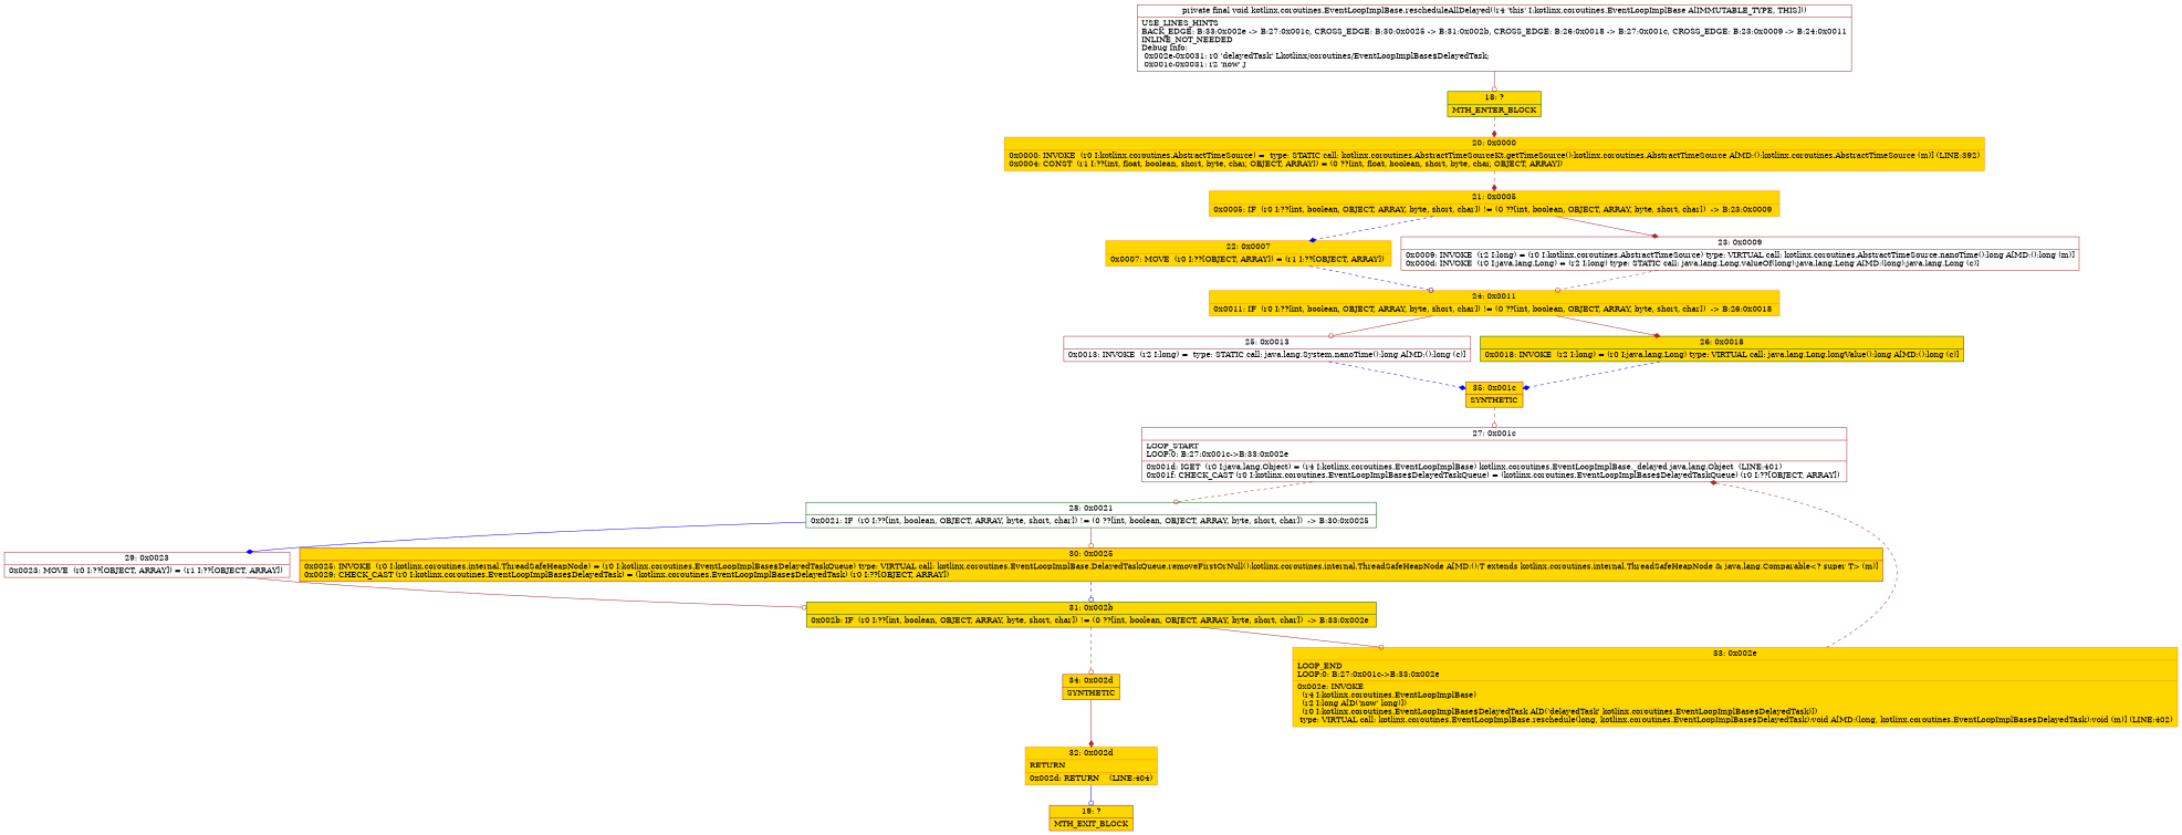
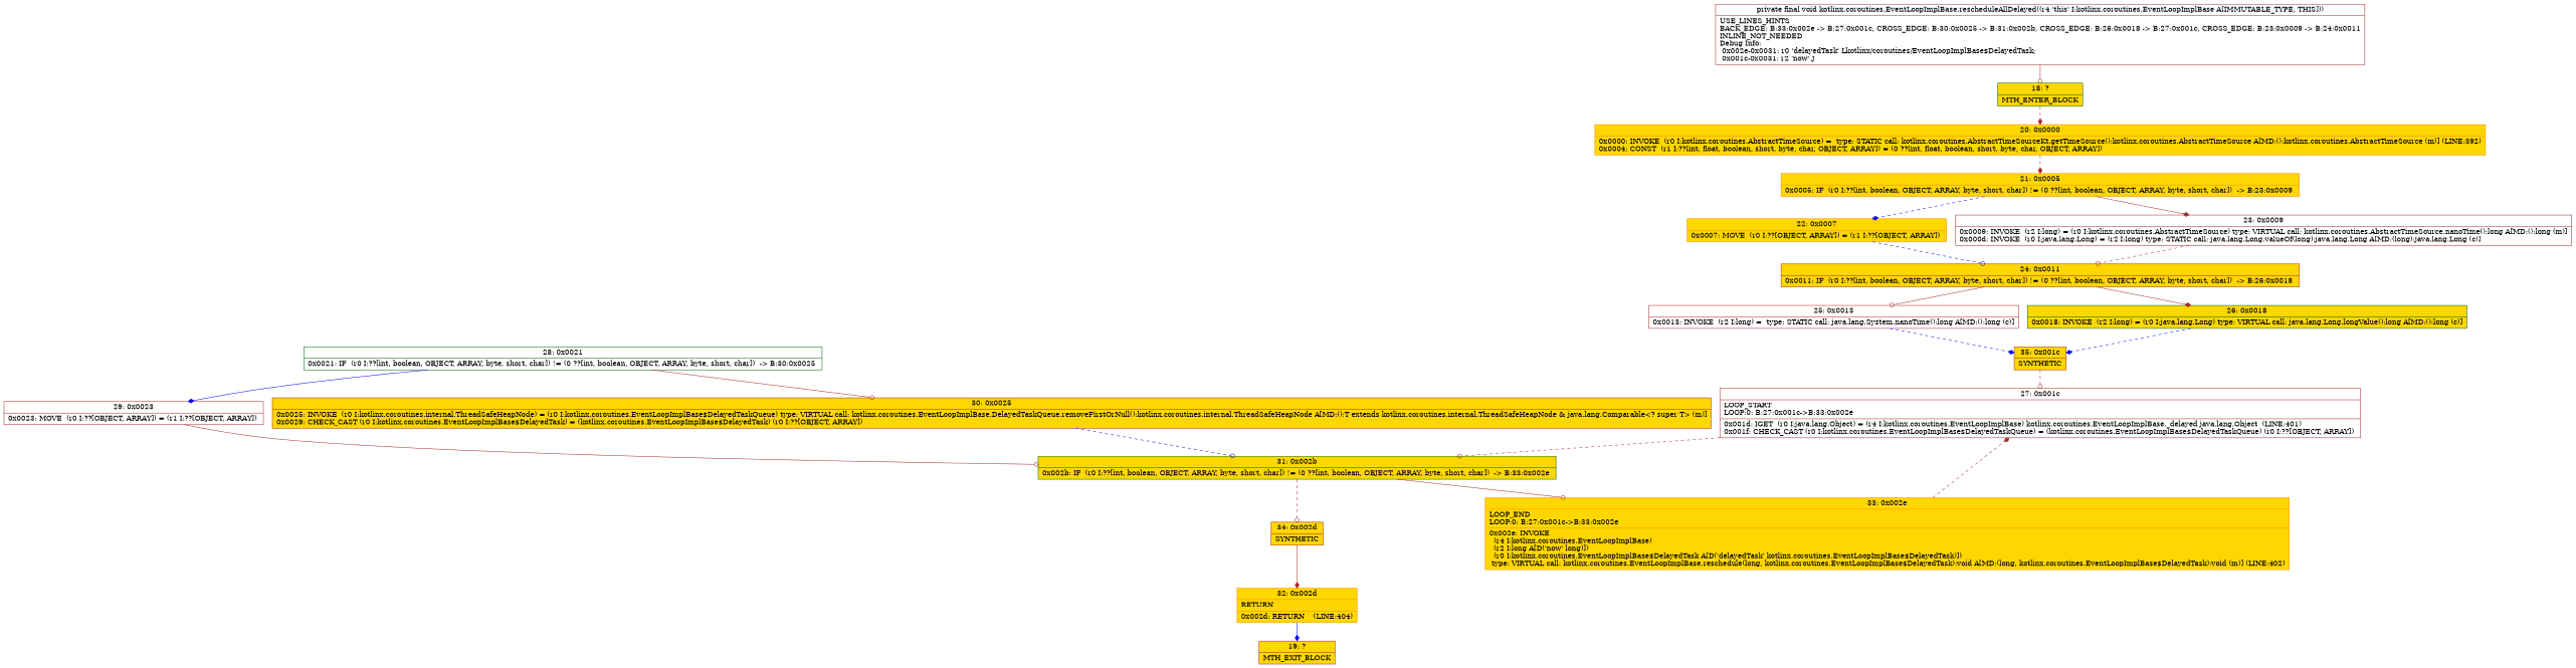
  digraph {
    node [color=brown fillcolor=gold shape=record style=filled]
    edge [arrowhead=odot color=brown style=dashed]
    n1 [color=darkgreen label="{18\:\ ?|MTH_ENTER_BLOCK\l}"]
    n2 [color=darkorange label="{20\:\ 0x0000|0x0000: INVOKE  (r0 I:kotlinx.coroutines.AbstractTimeSource) =  type: STATIC call: kotlinx.coroutines.AbstractTimeSourceKt.getTimeSource():kotlinx.coroutines.AbstractTimeSource A[MD:():kotlinx.coroutines.AbstractTimeSource (m)] (LINE:392)\l0x0004: CONST  (r1 I:??[int, float, boolean, short, byte, char, OBJECT, ARRAY]) = (0 ??[int, float, boolean, short, byte, char, OBJECT, ARRAY]) \l}"]
    n3 [color=darkorange label="{21\:\ 0x0005|0x0005: IF  (r0 I:??[int, boolean, OBJECT, ARRAY, byte, short, char]) != (0 ??[int, boolean, OBJECT, ARRAY, byte, short, char])  \-\> B:23:0x0009 \l}"]
    n4 [color=darkorange label="{22\:\ 0x0007|0x0007: MOVE  (r0 I:??[OBJECT, ARRAY]) = (r1 I:??[OBJECT, ARRAY]) \l}"]
    n5 [fillcolor=white label="{23\:\ 0x0009|0x0009: INVOKE  (r2 I:long) = (r0 I:kotlinx.coroutines.AbstractTimeSource) type: VIRTUAL call: kotlinx.coroutines.AbstractTimeSource.nanoTime():long A[MD:():long (m)]\l0x000d: INVOKE  (r0 I:java.lang.Long) = (r2 I:long) type: STATIC call: java.lang.Long.valueOf(long):java.lang.Long A[MD:(long):java.lang.Long (c)]\l}"]
-   n6 [color=darkorange label="{24\:\ 0x0011|0x0011: IF  (r0 I:??[int, boolean, OBJECT, ARRAY, byte, short, char]) != (0 ??[int, boolean, OBJECT, ARRAY, byte, short, char])  \-\> B:26:0x0018 \l}"]
+   n6 [label="{24\:\ 0x0011|0x0011: IF  (r0 I:??[int, boolean, OBJECT, ARRAY, byte, short, char]) != (0 ??[int, boolean, OBJECT, ARRAY, byte, short, char])  \-\> B:26:0x0018 \l}"]
    n7 [fillcolor=white label="{25\:\ 0x0013|0x0013: INVOKE  (r2 I:long) =  type: STATIC call: java.lang.System.nanoTime():long A[MD:():long (c)]\l}"]
    n8 [color=darkgreen label="{26\:\ 0x0018|0x0018: INVOKE  (r2 I:long) = (r0 I:java.lang.Long) type: VIRTUAL call: java.lang.Long.longValue():long A[MD:():long (c)]\l}"]
    n9 [label="{35\:\ 0x001c|SYNTHETIC\l}"]
    n10 [fillcolor=white label="{27\:\ 0x001c|LOOP_START\lLOOP:0: B:27:0x001c\-\>B:33:0x002e\l|0x001d: IGET  (r0 I:java.lang.Object) = (r4 I:kotlinx.coroutines.EventLoopImplBase) kotlinx.coroutines.EventLoopImplBase._delayed java.lang.Object  (LINE:401)\l0x001f: CHECK_CAST (r0 I:kotlinx.coroutines.EventLoopImplBase$DelayedTaskQueue) = (kotlinx.coroutines.EventLoopImplBase$DelayedTaskQueue) (r0 I:??[OBJECT, ARRAY]) \l}"]
    n11 [color=darkgreen fillcolor=white label="{28\:\ 0x0021|0x0021: IF  (r0 I:??[int, boolean, OBJECT, ARRAY, byte, short, char]) != (0 ??[int, boolean, OBJECT, ARRAY, byte, short, char])  \-\> B:30:0x0025 \l}"]
    n12 [fillcolor=white label="{29\:\ 0x0023|0x0023: MOVE  (r0 I:??[OBJECT, ARRAY]) = (r1 I:??[OBJECT, ARRAY]) \l}"]
    n13 [label="{30\:\ 0x0025|0x0025: INVOKE  (r0 I:kotlinx.coroutines.internal.ThreadSafeHeapNode) = (r0 I:kotlinx.coroutines.EventLoopImplBase$DelayedTaskQueue) type: VIRTUAL call: kotlinx.coroutines.EventLoopImplBase.DelayedTaskQueue.removeFirstOrNull():kotlinx.coroutines.internal.ThreadSafeHeapNode A[MD:():T extends kotlinx.coroutines.internal.ThreadSafeHeapNode & java.lang.Comparable\<? super T\> (m)]\l0x0029: CHECK_CAST (r0 I:kotlinx.coroutines.EventLoopImplBase$DelayedTask) = (kotlinx.coroutines.EventLoopImplBase$DelayedTask) (r0 I:??[OBJECT, ARRAY]) \l}"]
    n14 [color=darkgreen label="{31\:\ 0x002b|0x002b: IF  (r0 I:??[int, boolean, OBJECT, ARRAY, byte, short, char]) != (0 ??[int, boolean, OBJECT, ARRAY, byte, short, char])  \-\> B:33:0x002e \l}"]
    n15 [color=darkorange label="{33\:\ 0x002e|LOOP_END\lLOOP:0: B:27:0x001c\-\>B:33:0x002e\l|0x002e: INVOKE  \l  (r4 I:kotlinx.coroutines.EventLoopImplBase)\l  (r2 I:long A[D('now' long)])\l  (r0 I:kotlinx.coroutines.EventLoopImplBase$DelayedTask A[D('delayedTask' kotlinx.coroutines.EventLoopImplBase$DelayedTask)])\l type: VIRTUAL call: kotlinx.coroutines.EventLoopImplBase.reschedule(long, kotlinx.coroutines.EventLoopImplBase$DelayedTask):void A[MD:(long, kotlinx.coroutines.EventLoopImplBase$DelayedTask):void (m)] (LINE:402)\l}"]
    n16 [label="{34\:\ 0x002d|SYNTHETIC\l}"]
    n17 [color=darkorange label="{32\:\ 0x002d|RETURN\l|0x002d: RETURN    (LINE:404)\l}"]
    n18 [label="{19\:\ ?|MTH_EXIT_BLOCK\l}"]
    n19 [fillcolor=white label="{private final void kotlinx.coroutines.EventLoopImplBase.rescheduleAllDelayed((r4 'this' I:kotlinx.coroutines.EventLoopImplBase A[IMMUTABLE_TYPE, THIS]))  | USE_LINES_HINTS\lBACK_EDGE: B:33:0x002e \-\> B:27:0x001c, CROSS_EDGE: B:30:0x0025 \-\> B:31:0x002b, CROSS_EDGE: B:26:0x0018 \-\> B:27:0x001c, CROSS_EDGE: B:23:0x0009 \-\> B:24:0x0011\lINLINE_NOT_NEEDED\lDebug Info:\l  0x002e\-0x0031: r0 'delayedTask' Lkotlinx\/coroutines\/EventLoopImplBase$DelayedTask;\l  0x001c\-0x0031: r2 'now' J\l}"]
    n1 -> n2 [arrowhead=diamond]
    n2 -> n3 [arrowhead=diamond]
    n3 -> n4 [arrowhead=diamond color=blue]
    n3 -> n5 [arrowhead=diamond style=solid]
    n4 -> n6 [color=blue]
    n5 -> n6
    n6 -> n7 [style=solid]
    n6 -> n8 [arrowhead=diamond style=solid]
    n7 -> n9 [arrowhead=diamond color=blue]
    n8 -> n9 [arrowhead=diamond color=blue]
    n9 -> n10
-   n10 -> n11
+   n10 -> n14
    n11 -> n12 [arrowhead=diamond color=blue style=solid]
    n11 -> n13 [style=solid]
    n12 -> n14 [style=solid]
    n13 -> n14 [color=blue]
    n14 -> n15 [style=solid]
    n14 -> n16
    n15 -> n10 [arrowhead=diamond]
    n16 -> n17 [arrowhead=diamond style=solid]
-   n17 -> n18 [color=blue style=solid]
+   n17 -> n18 [arrowhead=diamond color=blue style=solid]
    n19 -> n1 [style=solid]
  }
